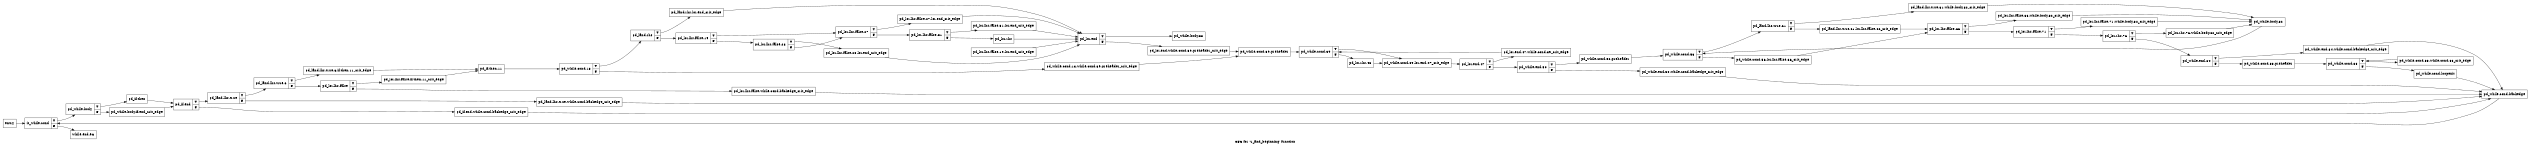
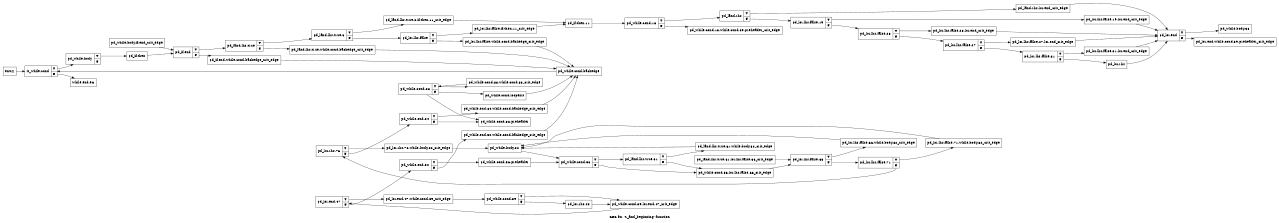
  digraph {
    label="CFG for 'S_find_beginning' function"
    rankdir=LR
    node [shape=record]
    n1 [label="{entry}"]
    n2 [label="{it_while.cond|{<s0>T|<s1>F}}"]
    n3 [label="{pd_while.body|{<s0>T|<s1>F}}"]
    n4 [label="{while.end.96}"]
    n5 [label="{pd_if.then}"]
    n6 [label="{pd_while.body.if.end_crit_edge}"]
    n7 [label="{pd_while.cond.loopexit}"]
    n8 [label="{pd_while.cond.backedge}"]
    n9 [label="{pd_if.end|{<s0>T|<s1>F}}"]
    n10 [label="{pd_land.lhs.true|{<s0>T|<s1>F}}"]
    n11 [label="{pd_if.end.while.cond.backedge_crit_edge}"]
    n12 [label="{pd_land.lhs.true.6|{<s0>T|<s1>F}}"]
    n13 [label="{pd_land.lhs.true.while.cond.backedge_crit_edge}"]
    n14 [label="{pd_land.lhs.true.6.if.then.11_crit_edge}"]
    n15 [label="{pd_lor.lhs.false|{<s0>T|<s1>F}}"]
    n16 [label="{pd_if.then.11}"]
    n17 [label="{pd_lor.lhs.false.if.then.11_crit_edge}"]
    n18 [label="{pd_lor.lhs.false.while.cond.backedge_crit_edge}"]
    n19 [label="{pd_while.cond.13|{<s0>T|<s1>F}}"]
    n20 [label="{pd_land.rhs|{<s0>T|<s1>F}}"]
    n21 [label="{pd_while.cond.13.while.cond.39.preheader_crit_edge}"]
    n22 [label="{pd_land.rhs.lor.end_crit_edge}"]
    n23 [label="{pd_lor.lhs.false.19|{<s0>T|<s1>F}}"]
-   n24 [label="{pd_while.cond.39.preheader}"]
    n25 [label="{pd_lor.end|{<s0>T|<s1>F}}"]
    n26 [label="{pd_lor.lhs.false.19.lor.end_crit_edge}"]
    n27 [label="{pd_lor.lhs.false.23|{<s0>T|<s1>F}}"]
    n28 [label="{pd_while.cond.39|{<s0>T|<s1>F}}"]
    n29 [label="{pd_while.cond.39.lor.end.47_crit_edge}"]
    n30 [label="{pd_lor.rhs.43}"]
    n31 [label="{pd_while.body.38}"]
    n32 [label="{pd_lor.end.while.cond.39.preheader_crit_edge}"]
    n33 [label="{pd_lor.lhs.false.23.lor.end_crit_edge}"]
    n34 [label="{pd_lor.lhs.false.27|{<s0>T|<s1>F}}"]
    n35 [label="{pd_lor.lhs.false.27.lor.end_crit_edge}"]
    n36 [label="{pd_lor.lhs.false.31|{<s0>T|<s1>F}}"]
    n37 [label="{pd_lor.lhs.false.31.lor.end_crit_edge}"]
    n38 [label="{pd_lor.rhs}"]
    n39 [label="{pd_lor.end.47|{<s0>T|<s1>F}}"]
    n40 [label="{pd_lor.end.47.while.cond.39_crit_edge}"]
    n41 [label="{pd_while.end.50|{<s0>T|<s1>F}}"]
    n42 [label="{pd_while.cond.56.preheader}"]
    n43 [label="{pd_while.end.50.while.cond.backedge_crit_edge}"]
    n44 [label="{pd_while.cond.56|{<s0>T|<s1>F}}"]
    n45 [label="{pd_land.lhs.true.61|{<s0>T|<s1>F}}"]
    n46 [label="{pd_while.cond.56.lor.lhs.false.66_crit_edge}"]
    n47 [label="{pd_land.lhs.true.61.while.body.82_crit_edge}"]
    n48 [label="{pd_land.lhs.true.61.lor.lhs.false.66_crit_edge}"]
    n49 [label="{pd_lor.lhs.false.66|{<s0>T|<s1>F}}"]
    n50 [label="{pd_while.body.82}"]
    n51 [label="{pd_lor.lhs.false.66.while.body.82_crit_edge}"]
    n52 [label="{pd_lor.lhs.false.71|{<s0>T|<s1>F}}"]
    n53 [label="{pd_lor.lhs.false.71.while.body.82_crit_edge}"]
    n54 [label="{pd_lor.rhs.76|{<s0>T|<s1>F}}"]
    n55 [label="{pd_lor.rhs.76.while.body.82_crit_edge}"]
    n56 [label="{pd_while.end.84|{<s0>T|<s1>F}}"]
    n57 [label="{pd_while.end.84.while.cond.backedge_crit_edge}"]
    n58 [label="{pd_while.cond.88.preheader}"]
    n59 [label="{pd_while.cond.88|{<s0>T|<s1>F}}"]
    n60 [label="{pd_while.cond.88.while.cond.88_crit_edge}"]
    n1 -> n2
    n2 -> n3 [tailport=s0]
    n2 -> n4 [tailport=s1]
    n3 -> n5 [tailport=s0]
-   n3 -> n6 [tailport=s1]
    n5 -> n9
    n6 -> n9
    n7 -> n8
    n8 -> n2
    n9 -> n10 [tailport=s0]
    n9 -> n11 [tailport=s1]
    n10 -> n12 [tailport=s0]
    n10 -> n13 [tailport=s1]
    n11 -> n8
    n12 -> n14 [tailport=s0]
    n12 -> n15 [tailport=s1]
    n13 -> n8
    n14 -> n16
    n15 -> n17 [tailport=s0]
    n15 -> n18 [tailport=s1]
    n16 -> n19
    n17 -> n16
    n18 -> n8
    n19 -> n20 [tailport=s0]
    n19 -> n21 [tailport=s1]
    n20 -> n22 [tailport=s0]
    n20 -> n23 [tailport=s1]
-   n21 -> n24
    n22 -> n25
-   n23 -> n34 [tailport=s0]
+   n23 -> n26 [tailport=s0]
    n23 -> n27 [tailport=s1]
-   n24 -> n28
    n25 -> n31 [tailport=s0]
    n25 -> n32 [tailport=s1]
    n26 -> n25
    n27 -> n33 [tailport=s0]
    n27 -> n34 [tailport=s1]
    n28 -> n29 [tailport=s0]
    n28 -> n30 [tailport=s1]
    n29 -> n39
    n30 -> n29
-   n32 -> n24
    n33 -> n25
    n34 -> n35 [tailport=s0]
    n34 -> n36 [tailport=s1]
    n35 -> n25
    n36 -> n37 [tailport=s0]
    n36 -> n38 [tailport=s1]
    n37 -> n25
    n38 -> n25
    n39 -> n40 [tailport=s0]
    n39 -> n41 [tailport=s1]
    n40 -> n28
    n41 -> n42 [tailport=s0]
    n41 -> n43 [tailport=s1]
    n42 -> n44
    n43 -> n8
    n44 -> n45 [tailport=s0]
    n44 -> n46 [tailport=s1]
    n45 -> n47 [tailport=s0]
-   n45 -> n48 [tailport=s1]
+   n45 -> n46 [tailport=s1]
    n46 -> n49
    n47 -> n50
    n48 -> n49
    n49 -> n51 [tailport=s0]
    n49 -> n52 [tailport=s1]
    n50 -> n44
    n51 -> n50
    n52 -> n53 [tailport=s0]
    n52 -> n54 [tailport=s1]
    n53 -> n50
    n54 -> n55 [tailport=s0]
    n54 -> n56 [tailport=s1]
    n55 -> n50
    n56 -> n57 [tailport=s0]
    n56 -> n58 [tailport=s1]
    n57 -> n8
-   n58 -> n59
+   n59 -> n58
    n59 -> n7 [tailport=s1]
    n59 -> n60 [tailport=s0]
    n60 -> n59
  }
